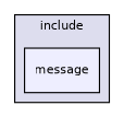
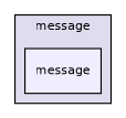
  digraph {
    compound=true
    rankdir=LR
    n1 [fillcolor="#eeeeff" fontname=Helvetica fontsize=10 label=message pencolor=black shape=box style=filled]
    subgraph cluster_1 {
      bgcolor="#ddddee"
      fontname=Helvetica
      fontsize=10
-     label=include
+     label=message
      pencolor=black
      n1
    }
  }
